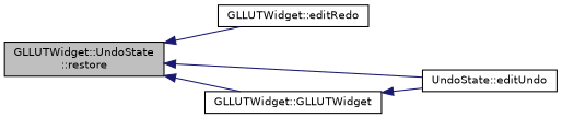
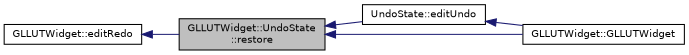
  digraph {
    rankdir=LR
    node [color=black fillcolor=white fontname=Helvetica fontsize=10 shape=record style=filled]
    edge [color=midnightblue dir=back fontname=Helvetica fontsize=10 labelfontname=Helvetica labelfontsize=10 style=solid]
    n1 [fillcolor=grey75 fontcolor=black height=0.2 label="GLLUTWidget::UndoState\l::restore" width=0.4]
    n2 [height=0.2 label="GLLUTWidget::editRedo" width=0.4]
    n3 [height=0.2 label="UndoState::editUndo" width=0.4]
    n4 [height=0.2 label="GLLUTWidget::GLLUTWidget" width=0.4]
-   n1 -> n2
+   n2 -> n1
    n1 -> n3
    n1 -> n4
-   n4 -> n3
+   n3 -> n4
  }
